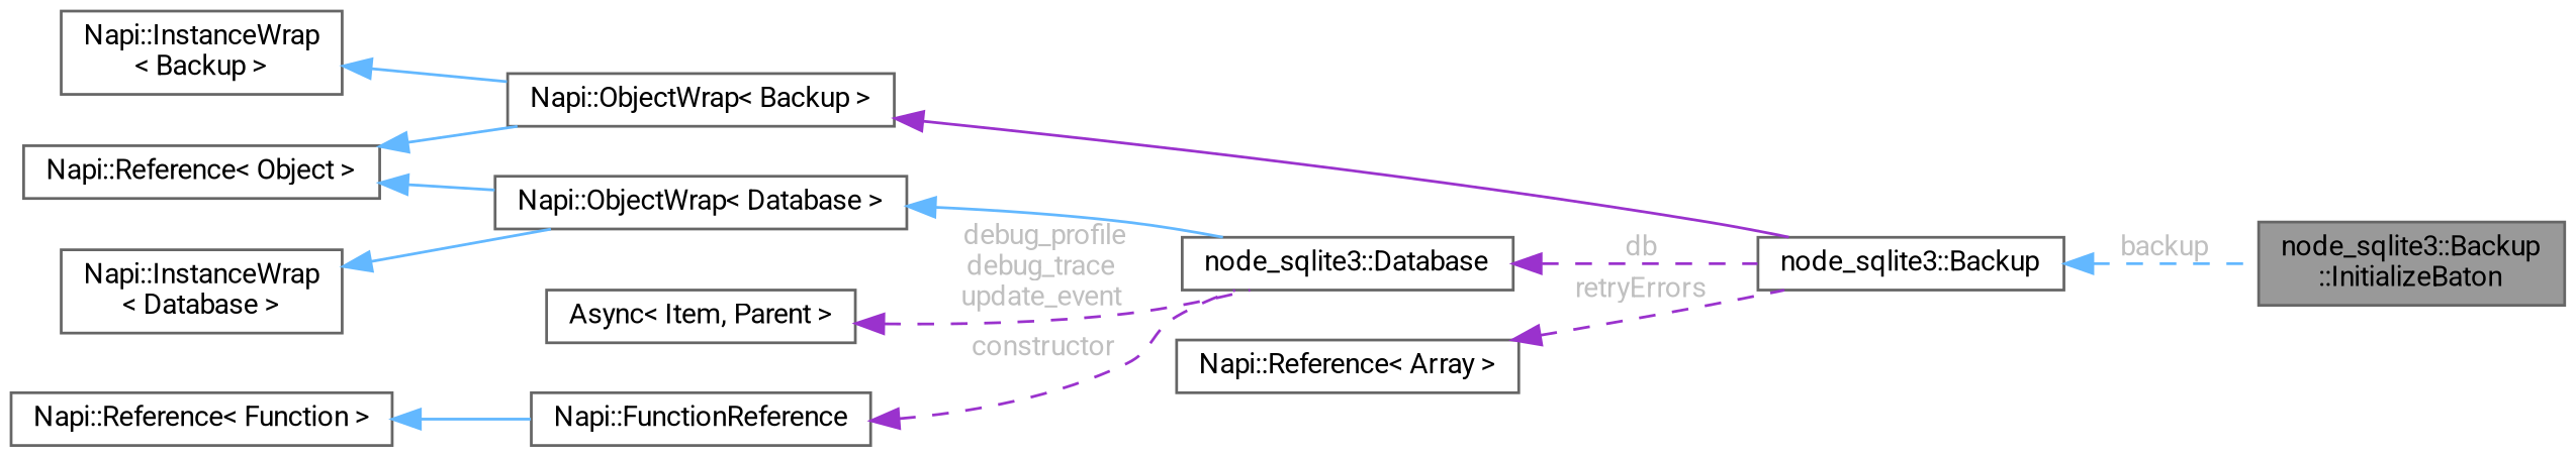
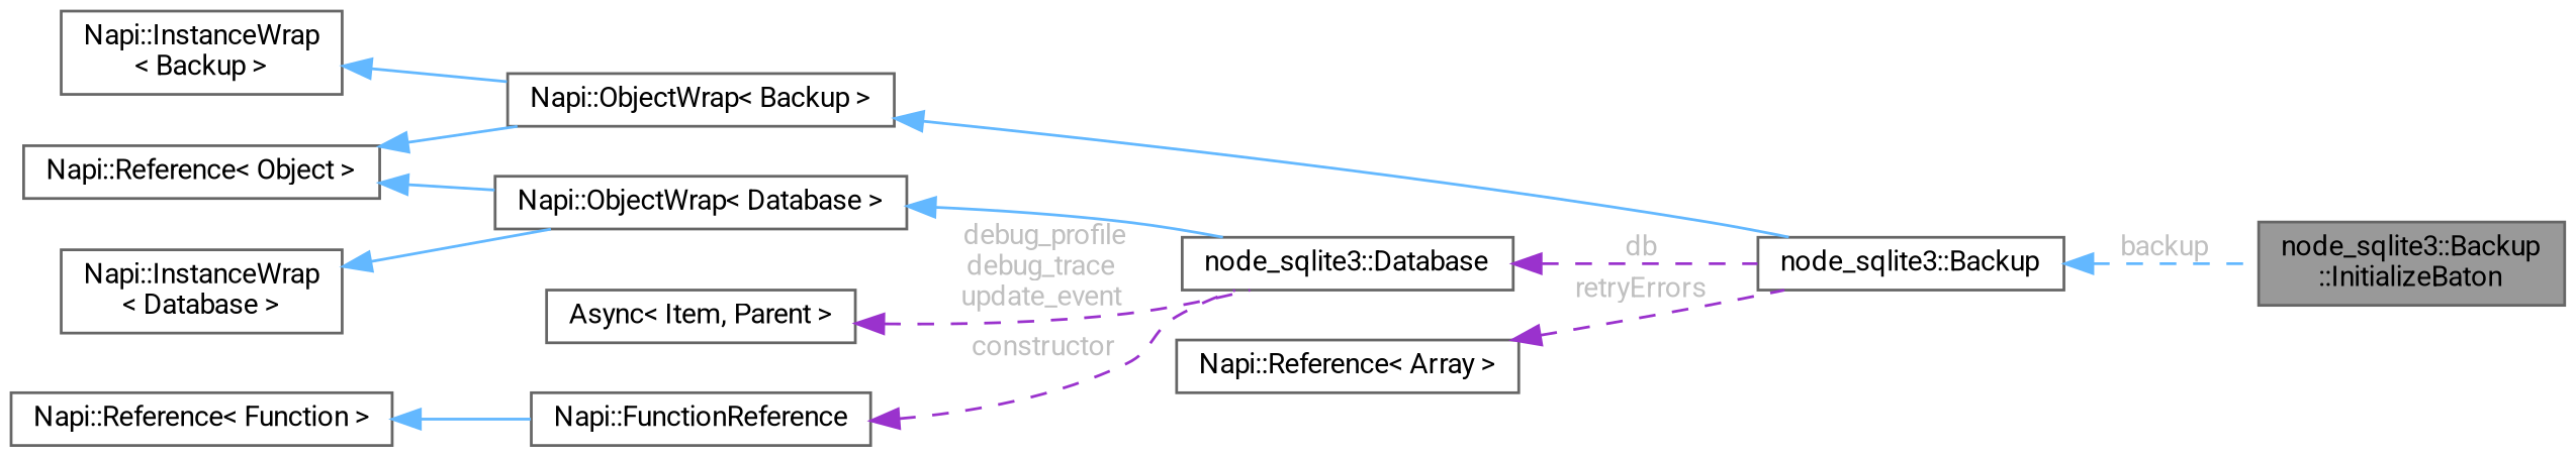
  digraph {
    fontname=Roboto
    rankdir=LR
    node [color=gray40 fillcolor=white fontname=Roboto fontsize=10 shape=box style=filled]
    edge [color=steelblue1 dir=back fontname=Roboto fontsize=10 labelfontname=Helvetica labelfontsize=10 style=solid]
    n1 [fillcolor=grey60 fontcolor=black height=0.2 label="node_sqlite3::Backup\l::InitializeBaton" width=0.4]
    n2 [height=0.2 label="node_sqlite3::Database" width=0.4]
    n3 [height=0.2 label="node_sqlite3::Backup" width=0.4]
    n4 [height=0.2 label="Napi::ObjectWrap\< Database \>" width=0.4]
    n5 [height=0.2 label="Napi::InstanceWrap\l\< Database \>" width=0.4]
    n6 [height=0.2 label="Napi::Reference\< Object \>" width=0.4]
    n7 [height=0.2 label="Napi::ObjectWrap\< Backup \>" width=0.4]
    n8 [height=0.2 label="Napi::FunctionReference" width=0.4]
    n9 [height=0.2 label="Napi::Reference\< Function \>" width=0.4]
    n10 [height=0.2 label="Async\< Item, Parent \>" width=0.4]
    n11 [height=0.2 label="Napi::InstanceWrap\l\< Backup \>" width=0.4]
    n12 [height=0.2 label="Napi::Reference\< Array \>" width=0.4]
    n2 -> n3 [color=darkorchid3 fontcolor=grey label=" db" style=dashed]
    n3 -> n1 [fontcolor=grey label=" backup" style=dashed]
    n4 -> n2
    n5 -> n4
    n6 -> n4
    n6 -> n7
-   n7 -> n3 [color=darkorchid3]
+   n7 -> n3
    n8 -> n2 [color=darkorchid3 fontcolor=grey label=" constructor" style=dashed]
    n9 -> n8
    n10 -> n2 [color=darkorchid3 fontcolor=grey label=" debug_profile\ndebug_trace\nupdate_event" style=dashed]
    n11 -> n7
    n12 -> n3 [color=darkorchid3 fontcolor=grey label=" retryErrors" style=dashed]
  }
